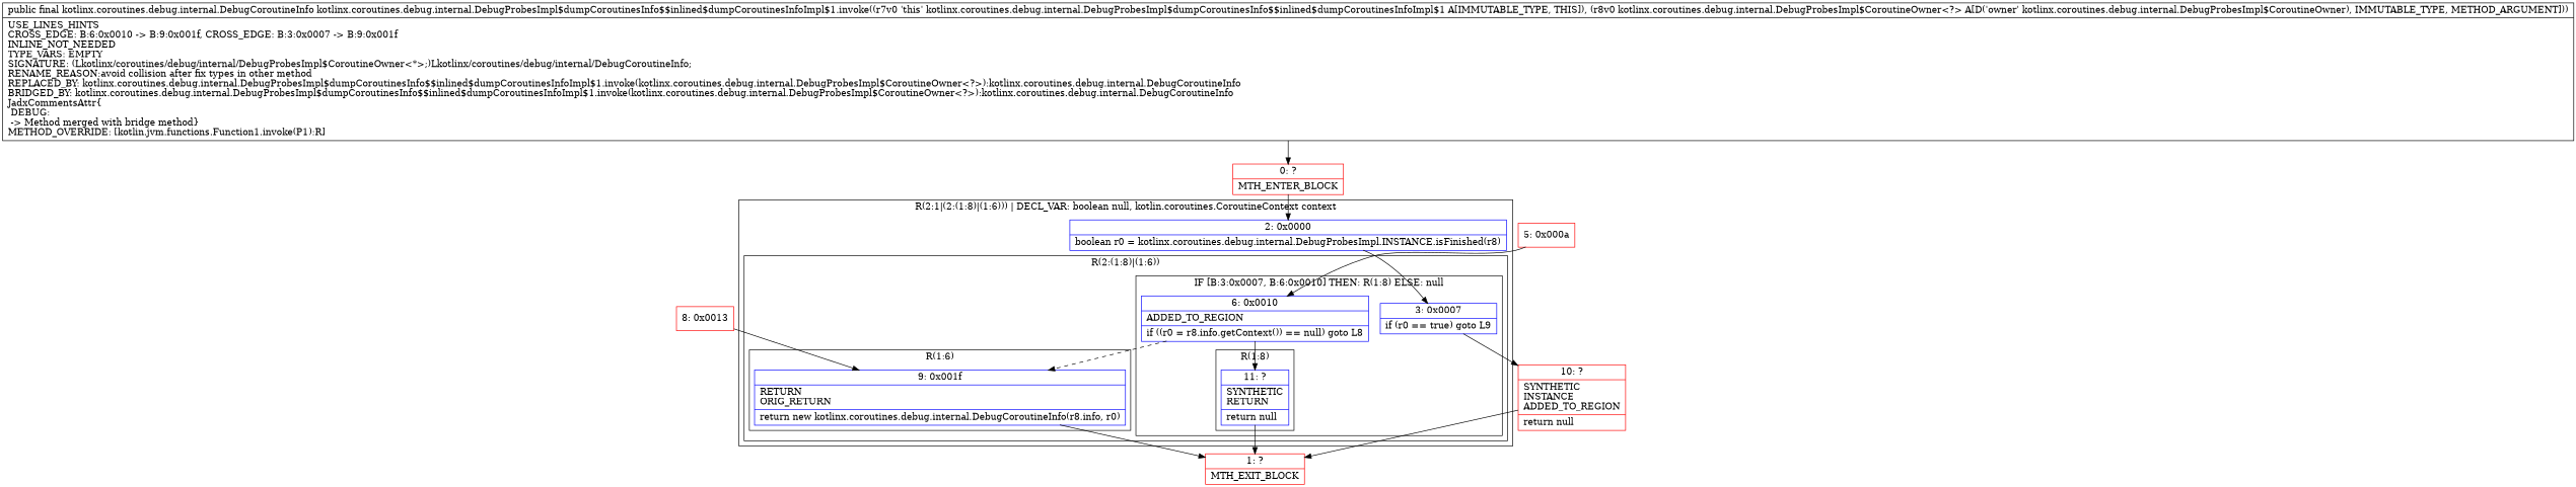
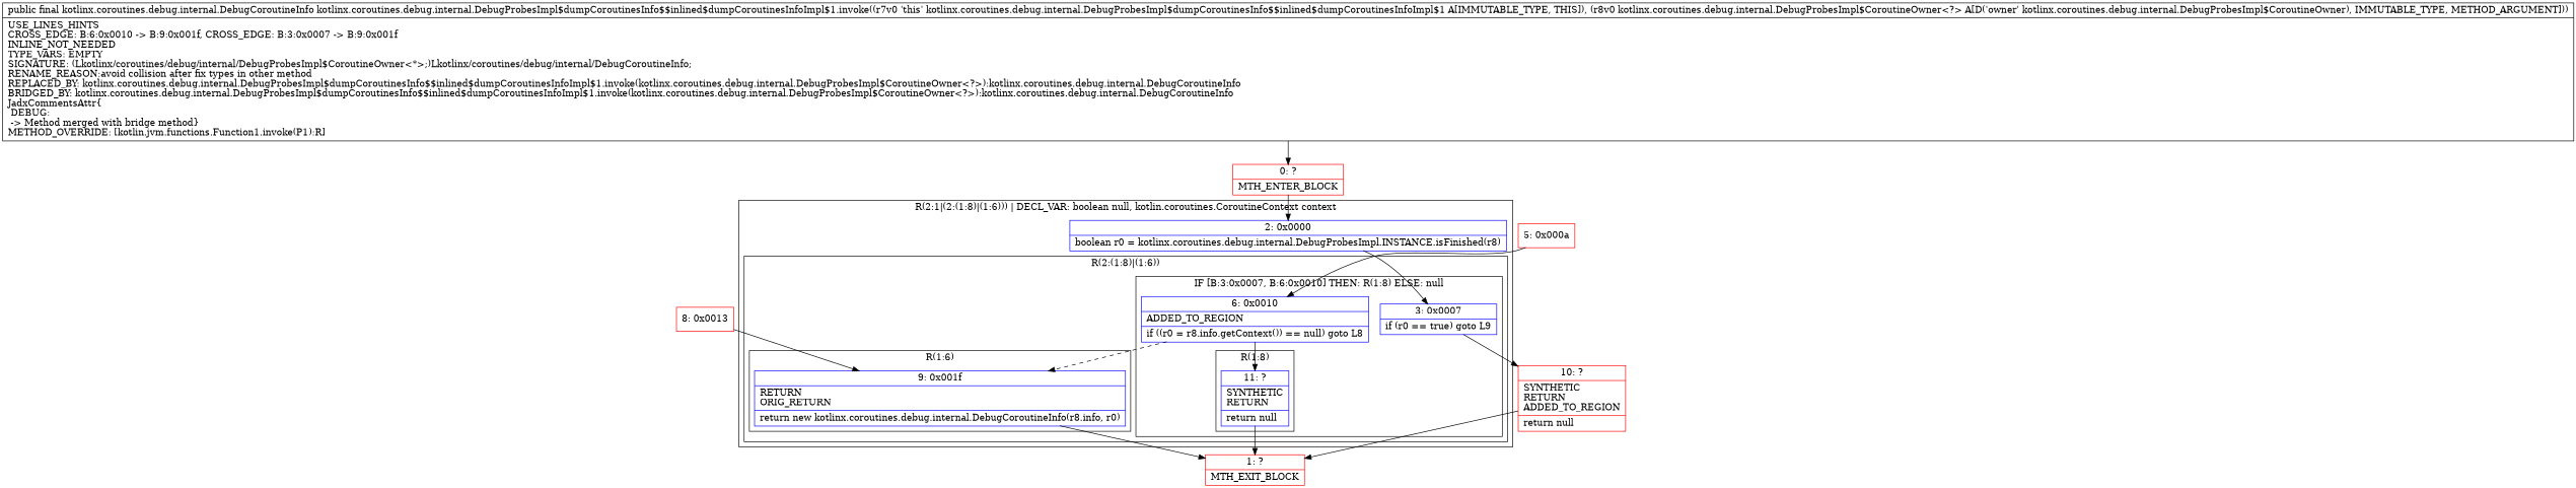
  digraph {
    node [color=blue shape=record]
    n1 [label="{11\:\ ?|SYNTHETIC\lRETURN\l|return null\l}"]
    n2 [label="{3\:\ 0x0007|if (r0 == true) goto L9\l}"]
    n3 [label="{6\:\ 0x0010|ADDED_TO_REGION\l|if ((r0 = r8.info.getContext()) == null) goto L8\l}"]
    n4 [label="{9\:\ 0x001f|RETURN\lORIG_RETURN\l|return new kotlinx.coroutines.debug.internal.DebugCoroutineInfo(r8.info, r0)\l}"]
    n5 [label="{2\:\ 0x0000|boolean r0 = kotlinx.coroutines.debug.internal.DebugProbesImpl.INSTANCE.isFinished(r8)\l}"]
    n6 [color=red label="{1\:\ ?|MTH_EXIT_BLOCK\l}"]
-   n7 [color=red label="{10\:\ ?|SYNTHETIC\lINSTANCE\lADDED_TO_REGION\l|return null\l}"]
+   n7 [color=red label="{10\:\ ?|SYNTHETIC\lRETURN\lADDED_TO_REGION\l|return null\l}"]
    n8 [color=red label="{5\:\ 0x000a}"]
    n9 [color=red label="{8\:\ 0x0013}"]
    n10 [color=red label="{0\:\ ?|MTH_ENTER_BLOCK\l}"]
    n11 [label="{public final kotlinx.coroutines.debug.internal.DebugCoroutineInfo kotlinx.coroutines.debug.internal.DebugProbesImpl$dumpCoroutinesInfo$$inlined$dumpCoroutinesInfoImpl$1.invoke((r7v0 'this' kotlinx.coroutines.debug.internal.DebugProbesImpl$dumpCoroutinesInfo$$inlined$dumpCoroutinesInfoImpl$1 A[IMMUTABLE_TYPE, THIS]), (r8v0 kotlinx.coroutines.debug.internal.DebugProbesImpl$CoroutineOwner\<?\> A[D('owner' kotlinx.coroutines.debug.internal.DebugProbesImpl$CoroutineOwner), IMMUTABLE_TYPE, METHOD_ARGUMENT]))  | USE_LINES_HINTS\lCROSS_EDGE: B:6:0x0010 \-\> B:9:0x001f, CROSS_EDGE: B:3:0x0007 \-\> B:9:0x001f\lINLINE_NOT_NEEDED\lTYPE_VARS: EMPTY\lSIGNATURE: (Lkotlinx\/coroutines\/debug\/internal\/DebugProbesImpl$CoroutineOwner\<*\>;)Lkotlinx\/coroutines\/debug\/internal\/DebugCoroutineInfo;\lRENAME_REASON:avoid collision after fix types in other method\lREPLACED_BY: kotlinx.coroutines.debug.internal.DebugProbesImpl$dumpCoroutinesInfo$$inlined$dumpCoroutinesInfoImpl$1.invoke(kotlinx.coroutines.debug.internal.DebugProbesImpl$CoroutineOwner\<?\>):kotlinx.coroutines.debug.internal.DebugCoroutineInfo\lBRIDGED_BY: kotlinx.coroutines.debug.internal.DebugProbesImpl$dumpCoroutinesInfo$$inlined$dumpCoroutinesInfoImpl$1.invoke(kotlinx.coroutines.debug.internal.DebugProbesImpl$CoroutineOwner\<?\>):kotlinx.coroutines.debug.internal.DebugCoroutineInfo\lJadxCommentsAttr\{\l DEBUG: \l \-\> Method merged with bridge method\}\lMETHOD_OVERRIDE: [kotlin.jvm.functions.Function1.invoke(P1):R]\l}" color=""]
    subgraph cluster_1 {
      label="R(2:1|(2:(1:8)|(1:6))) | DECL_VAR: boolean null, kotlin.coroutines.CoroutineContext context\l"
      n5
      subgraph cluster_2 {
        label="R(2:(1:8)|(1:6))"
        subgraph cluster_3 {
          label="IF [B:3:0x0007, B:6:0x0010] THEN: R(1:8) ELSE: null"
          n2
          n3
          subgraph cluster_4 {
            label="R(1:8)"
            n1
          }
        }
        subgraph cluster_5 {
          label="R(1:6)"
          n4
        }
      }
    }
    n1 -> n6
    n2 -> n7
    n3 -> n1
    n3 -> n4 [style=dashed]
    n4 -> n6
    n5 -> n2
    n7 -> n6
    n8 -> n3
    n9 -> n4
    n10 -> n5
    n11 -> n10
  }
